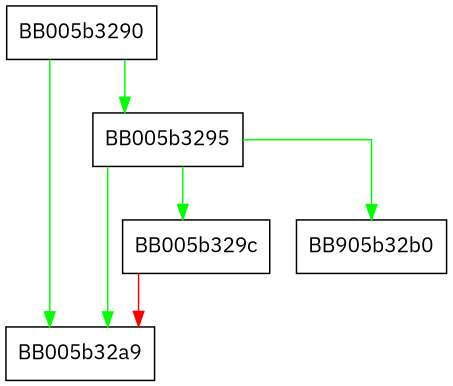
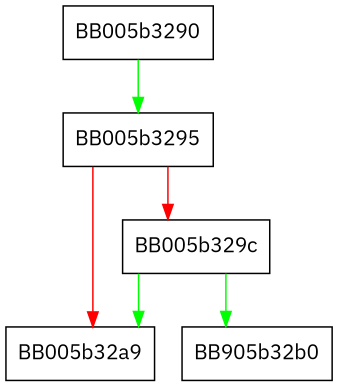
  digraph {
    fontname="IBM Plex Sans"
    splines=ortho
    node [fontname="IBM Plex Sans" shape=box]
    edge [color=green fontname="IBM Plex Sans"]
    BB005b3290
    BB005b32a9
    BB005b3295
    BB005b329c
    n5 [label=BB905b32b0]
-   BB005b3290 -> BB005b32a9
    BB005b3290 -> BB005b3295
-   BB005b3295 -> BB005b32a9
-   BB005b3295 -> BB005b329c
-   BB005b329c -> BB005b32a9 [color=red]
-   BB005b3295 -> n5
+   BB005b3295 -> BB005b32a9 [color=red]
+   BB005b3295 -> BB005b329c [color=red]
+   BB005b329c -> BB005b32a9
+   BB005b329c -> n5
  }
